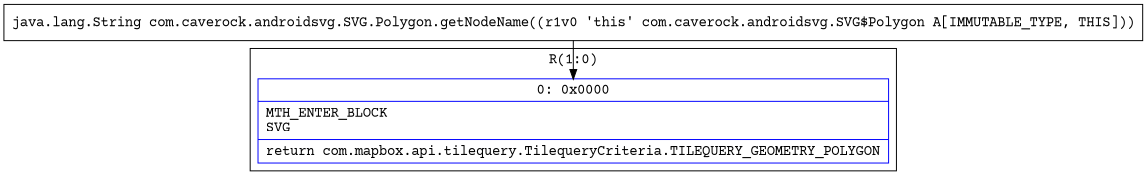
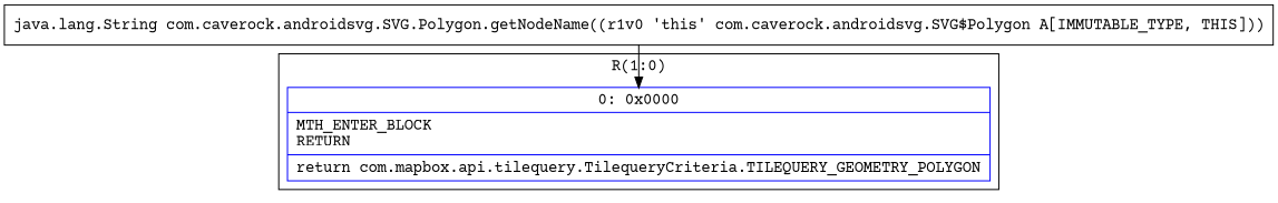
  digraph {
    fontname="Courier Prime"
    node [shape=record fontname="Courier Prime"]
-   n1 [color=blue label="{0\:\ 0x0000|MTH_ENTER_BLOCK\lSVG\l|return com.mapbox.api.tilequery.TilequeryCriteria.TILEQUERY_GEOMETRY_POLYGON\l}"]
+   n1 [color=blue label="{0\:\ 0x0000|MTH_ENTER_BLOCK\lRETURN\l|return com.mapbox.api.tilequery.TilequeryCriteria.TILEQUERY_GEOMETRY_POLYGON\l}"]
    n2 [label="{java.lang.String com.caverock.androidsvg.SVG.Polygon.getNodeName((r1v0 'this' com.caverock.androidsvg.SVG$Polygon A[IMMUTABLE_TYPE, THIS])) }"]
    subgraph cluster_1 {
      label="R(1:0)"
      n1
    }
    n2 -> n1 [fontname="Courier Prime"]
  }
